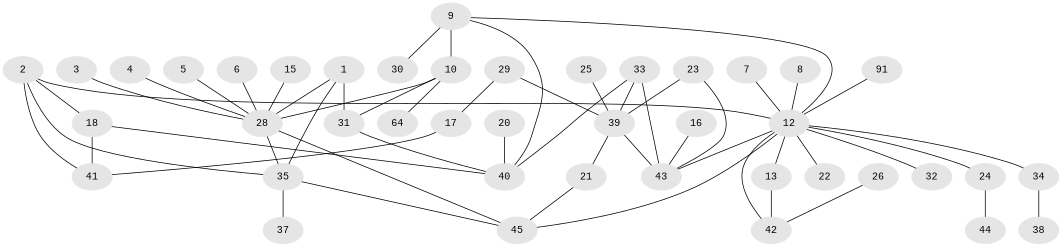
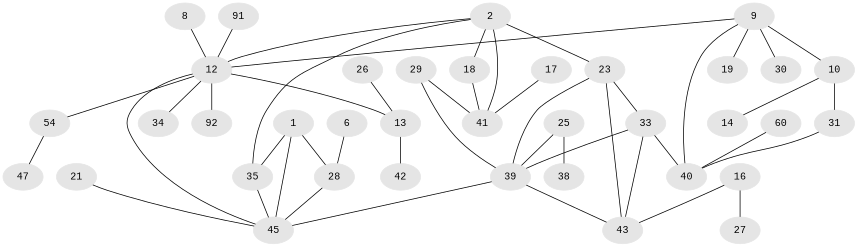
  graph {
    fontname="Liberation Mono"
    node [color=gray90 fontname="Liberation Mono" style=filled]
    edge [fontname="Liberation Mono" weight=1.0]
    1
    28
    35
    45
-   37
    2
    12
    18
    23
    41
    13
-   22
-   24
-   32
+   22 [label=92]
+   24 [label=54]
    34
    42
    43
    40
    33
    39
-   3
-   4
-   5
    6
-   7
    8
    9
    10
+   19
    30
-   14 [label=64]
+   14
    31
    n33 [label=91]
-   44
-   15
+   44 [label=47]
    16
+   27
    17
-   20
+   20 [label=60]
    21
    25
    38
    26
    29
    1 -- 28
    1 -- 35
-   1 -- 31
-   28 -- 35
+   1 -- 45
    28 -- 45
    35 -- 45
-   35 -- 37
    2 -- 35
    2 -- 12
    2 -- 18
+   2 -- 23
    2 -- 41 [weight=2.0]
    12 -- 45
    12 -- 13
    12 -- 22
    12 -- 24
-   12 -- 32
    12 -- 34
-   12 -- 42 [weight=2.0]
-   12 -- 43
    18 -- 41 [weight=2.0]
-   18 -- 40
    23 -- 43
+   23 -- 33
    23 -- 39
    13 -- 42 [weight=2.0]
    24 -- 44
    33 -- 43
    33 -- 40
    33 -- 39
-   39 -- 21
+   39 -- 45
    39 -- 43
-   3 -- 28
-   4 -- 28
-   5 -- 28
    6 -- 28
-   7 -- 12
    8 -- 12
    9 -- 12
    9 -- 40
    9 -- 10 [weight=2.0]
+   9 -- 19
    9 -- 30
-   10 -- 28
    10 -- 14
    10 -- 31 [weight=2.0]
    31 -- 40
    n33 -- 12
-   15 -- 28
    16 -- 43
+   16 -- 27
    17 -- 41
    20 -- 40
    21 -- 45
    25 -- 39
-   34 -- 38
-   26 -- 42
-   29 -- 17
+   25 -- 38
+   26 -- 13
+   29 -- 41
    29 -- 39
  }
